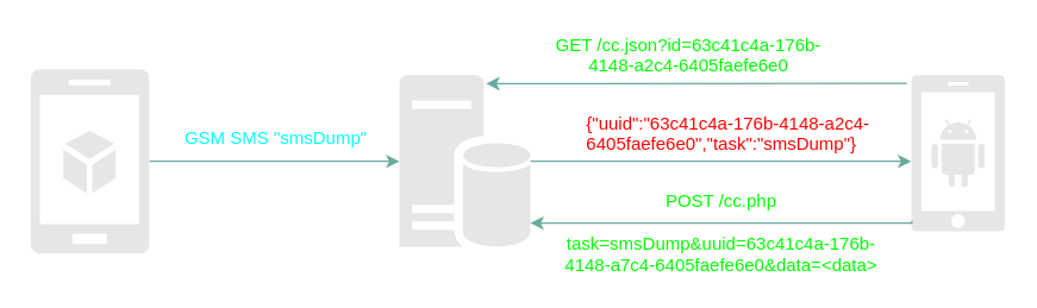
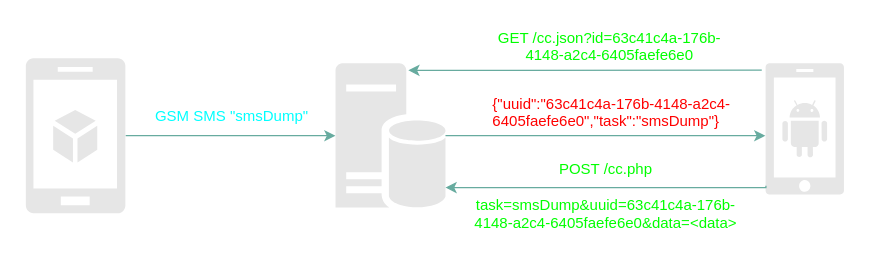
  <mxCell id="0" />
  <mxCell id="1" parent="0" />
  <mxCell id="2" style="edgeStyle=orthogonalEdgeStyle;rounded=0;orthogonalLoop=1;jettySize=auto;html=1;entryX=0;entryY=0.5;entryDx=0;entryDy=0;entryPerimeter=0;strokeColor=#67AB9F;fontColor=#00FFFF;" parent="1" source="3" target="6" edge="1"><mxGeometry relative="1" as="geometry" /></mxCell>
  <mxCell id="3" value="" style="verticalLabelPosition=bottom;html=1;verticalAlign=top;align=center;strokeColor=none;fillColor=#E6E6E6;shape=mxgraph.azure.mobile_services;pointerEvents=1;" parent="1" vertex="1"><mxGeometry x="20" y="46" width="80" height="124" as="geometry" /></mxCell>
  <mxCell id="4" value="" style="aspect=fixed;pointerEvents=1;shadow=0;dashed=0;html=1;strokeColor=none;labelPosition=center;verticalLabelPosition=bottom;verticalAlign=top;align=center;fillColor=#E6E6E6;shape=mxgraph.mscae.enterprise.android_phone" parent="1" vertex="1"><mxGeometry x="612" y="50" width="63" height="105" as="geometry" /></mxCell>
  <mxCell id="5" style="edgeStyle=orthogonalEdgeStyle;rounded=0;orthogonalLoop=1;jettySize=auto;html=1;entryX=0;entryY=0.552;entryDx=0;entryDy=0;entryPerimeter=0;strokeColor=#67AB9F;fontColor=#00FFFF;" parent="1" source="6" target="4" edge="1"><mxGeometry relative="1" as="geometry" /></mxCell>
  <mxCell id="6" value="" style="aspect=fixed;pointerEvents=1;shadow=0;dashed=0;html=1;strokeColor=none;labelPosition=center;verticalLabelPosition=bottom;verticalAlign=top;align=center;fillColor=#E6E6E6;shape=mxgraph.mscae.enterprise.database_server" parent="1" vertex="1"><mxGeometry x="268" y="50" width="88" height="116" as="geometry" /></mxCell>
  <mxCell id="7" style="edgeStyle=orthogonalEdgeStyle;rounded=0;orthogonalLoop=1;jettySize=auto;html=1;strokeColor=#67AB9F;exitX=0.007;exitY=0.934;exitDx=0;exitDy=0;exitPerimeter=0;" parent="1" source="4" edge="1"><mxGeometry relative="1" as="geometry"><mxPoint x="606.095" y="149.643" as="sourcePoint" /><mxPoint x="356" y="149.5" as="targetPoint" /><Array as="points"><mxPoint x="612" y="150" /></Array></mxGeometry></mxCell>
  <mxCell id="8" style="edgeStyle=orthogonalEdgeStyle;rounded=0;orthogonalLoop=1;jettySize=auto;html=1;exitX=-0.046;exitY=0.052;exitDx=0;exitDy=0;exitPerimeter=0;strokeColor=#67AB9F;entryX=0.662;entryY=0.049;entryDx=0;entryDy=0;entryPerimeter=0;" parent="1" source="4" target="6" edge="1"><mxGeometry relative="1" as="geometry"><mxPoint x="582.095" y="60.143" as="sourcePoint" /><mxPoint x="372" y="60" as="targetPoint" /><Array as="points"><mxPoint x="609" y="56" /></Array></mxGeometry></mxCell>
  <mxCell id="9" value="GSM SMS &quot;smsDump&quot;" style="text;html=1;resizable=0;points=[];autosize=1;align=left;verticalAlign=top;spacingTop=-4;fontColor=#00FFFF;" parent="1" vertex="1"><mxGeometry x="122" y="82.5" width="140" height="20" as="geometry" /></mxCell>
- <mxCell id="10" value="&lt;font&gt;GET /cc.json?id=63c41c4a-176b-&lt;br&gt;4148-a2c4-6405faefe6e0&lt;/font&gt;" style="text;html=1;resizable=0;points=[];autosize=1;align=center;verticalAlign=top;spacingTop=-4;fontColor=#00FF00;" parent="1" vertex="1"><mxGeometry x="367" y="20" width="190" height="30" as="geometry" /></mxCell>
+ <mxCell id="10" value="&lt;font&gt;GET /cc.json?id=63c41c4a-176b-&lt;br&gt;4148-a2c4-6405faefe6e0&lt;/font&gt;" style="text;html=1;resizable=0;points=[];autosize=1;align=center;verticalAlign=top;spacingTop=-4;fontColor=#00FF00;" parent="1" vertex="1"><mxGeometry x="392" y="20" width="190" height="30" as="geometry" /></mxCell>
  <mxCell id="11" value="{&quot;uuid&quot;:&quot;63c41c4a-176b-4148-a2c4-&lt;br&gt;6405faefe6e0&quot;,&quot;task&quot;:&quot;smsDump&quot;}" style="text;html=1;resizable=0;points=[];autosize=1;align=left;verticalAlign=top;spacingTop=-4;fontColor=#FF0000;" parent="1" vertex="1"><mxGeometry x="392" y="72.5" width="210" height="30" as="geometry" /></mxCell>
- <mxCell id="12" value="&lt;font&gt;POST /cc.php&lt;br&gt;&lt;br&gt;task=smsDump&amp;amp;uuid=63c41c4a-176b-&lt;br&gt;4148-a7c4-6405faefe6e0&amp;amp;data=&amp;lt;data&amp;gt;&lt;br&gt;&lt;/font&gt;" style="text;html=1;resizable=0;points=[];autosize=1;align=center;verticalAlign=top;spacingTop=-4;fontColor=#00FF00;" parent="1" vertex="1"><mxGeometry x="369" y="125" width="230" height="60" as="geometry" /></mxCell>
+ <mxCell id="12" value="&lt;font&gt;POST /cc.php&lt;br&gt;&lt;br&gt;task=smsDump&amp;amp;uuid=63c41c4a-176b-&lt;br&gt;4148-a2c4-6405faefe6e0&amp;amp;data=&amp;lt;data&amp;gt;&lt;br&gt;&lt;/font&gt;" style="text;html=1;resizable=0;points=[];autosize=1;align=center;verticalAlign=top;spacingTop=-4;fontColor=#00FF00;" parent="1" vertex="1"><mxGeometry x="369" y="125" width="230" height="60" as="geometry" /></mxCell>
